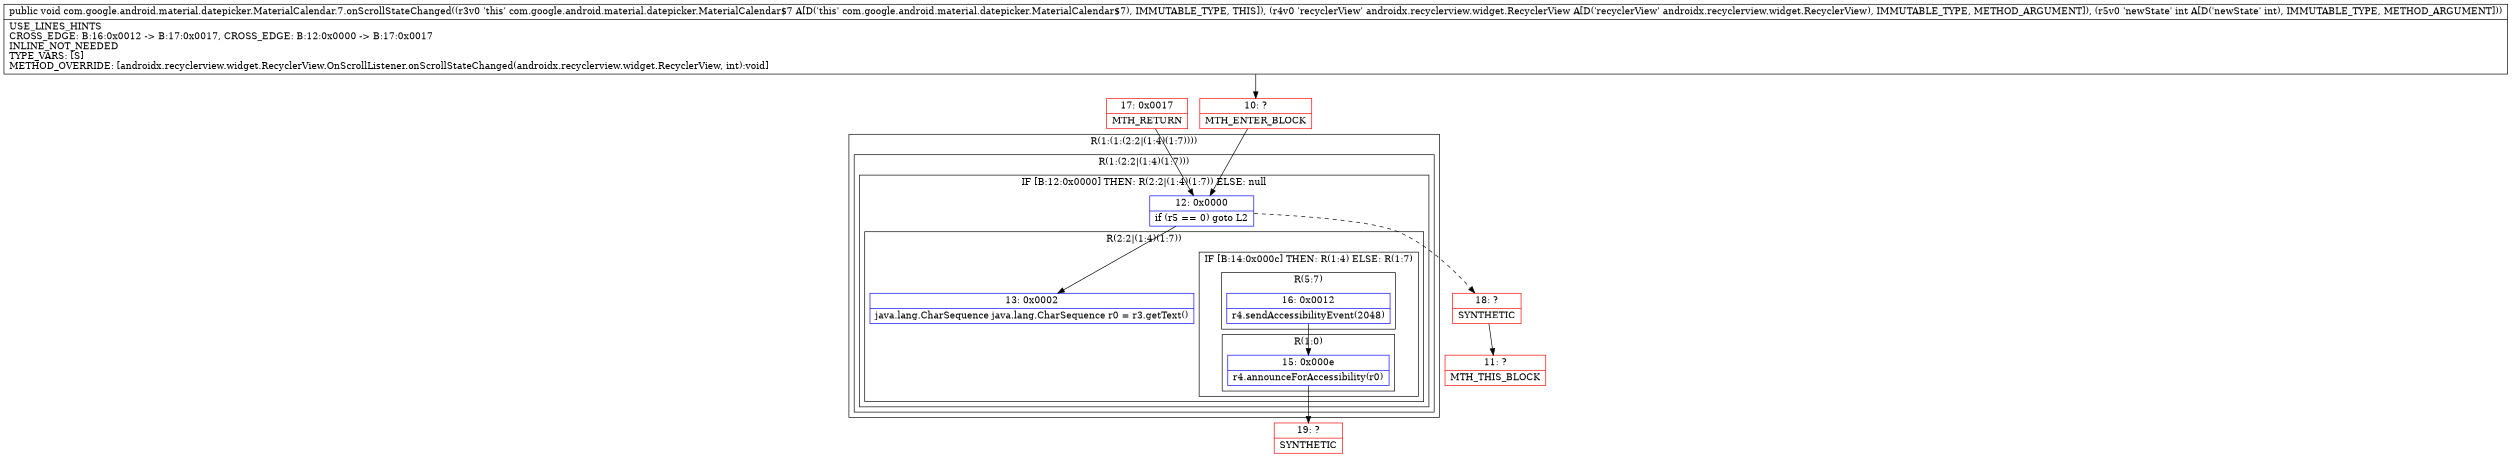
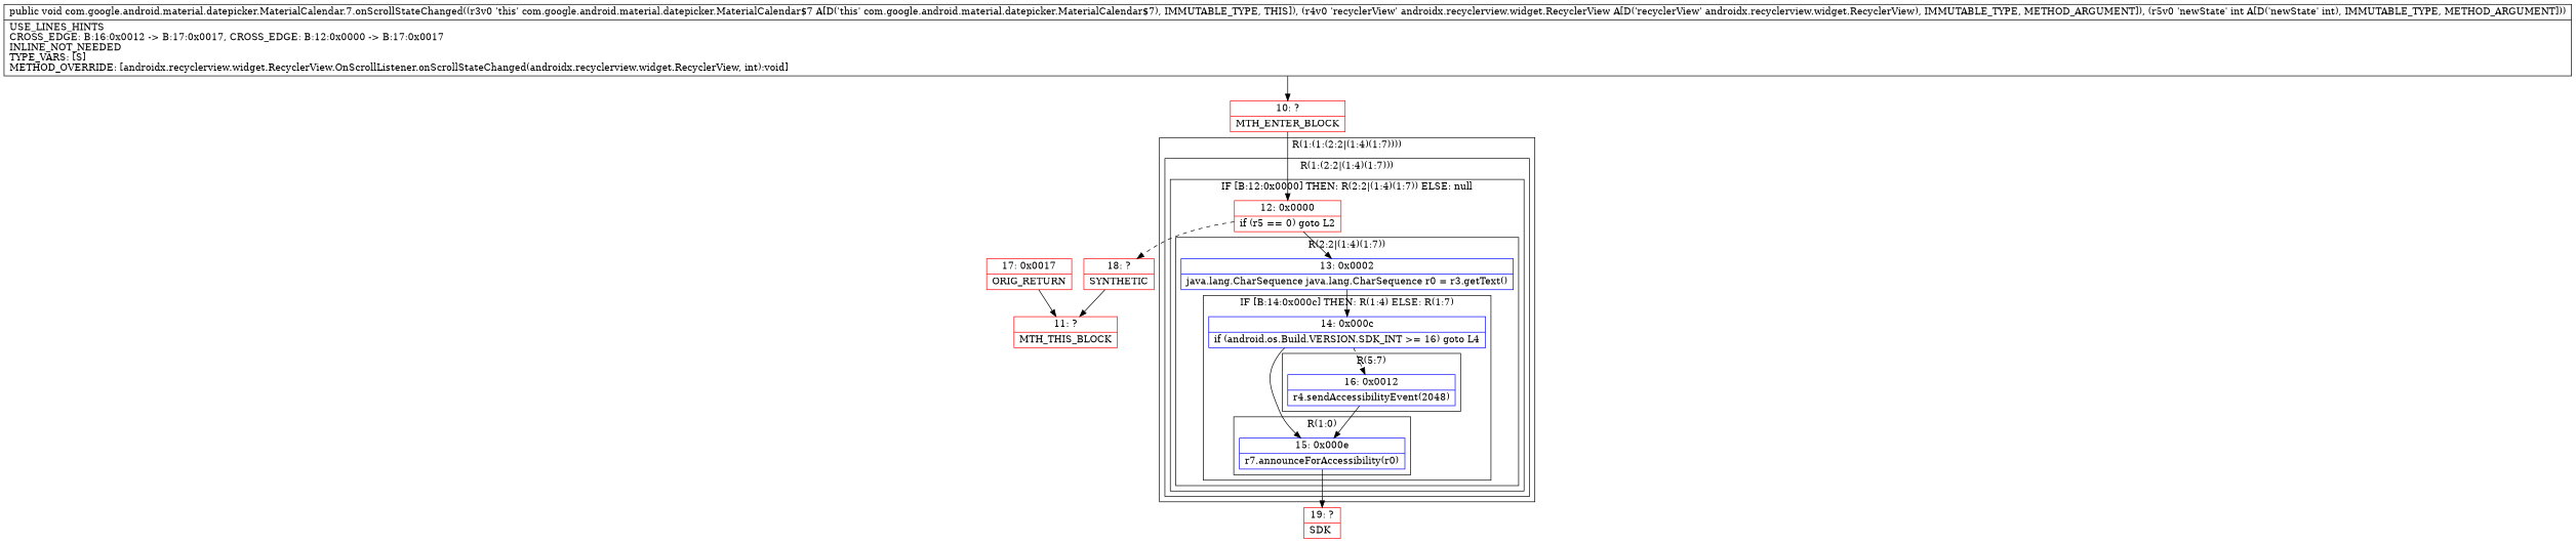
  digraph {
    node [color=blue shape=record]
-   n1 [label="{15\:\ 0x000e|r4.announceForAccessibility(r0)\l}"]
+   n1 [label="{15\:\ 0x000e|r7.announceForAccessibility(r0)\l}"]
    n2 [label="{16\:\ 0x0012|r4.sendAccessibilityEvent(2048)\l}"]
+   n3 [label="{14\:\ 0x000c|if (android.os.Build.VERSION.SDK_INT \>= 16) goto L4\l}"]
    n4 [label="{13\:\ 0x0002|java.lang.CharSequence java.lang.CharSequence r0 = r3.getText()\l}"]
-   n5 [label="{12\:\ 0x0000|if (r5 == 0) goto L2\l}"]
-   n6 [color=red label="{19\:\ ?|SYNTHETIC\l}"]
+   n5 [color=red label="{12\:\ 0x0000|if (r5 == 0) goto L2\l}"]
+   n6 [color=red label="{19\:\ ?|SDK\l}"]
    n7 [color=red label="{18\:\ ?|SYNTHETIC\l}"]
    n8 [color=red label="{11\:\ ?|MTH_THIS_BLOCK\l}"]
-   n9 [color=red label="{17\:\ 0x0017|MTH_RETURN\l}"]
+   n9 [color=red label="{17\:\ 0x0017|ORIG_RETURN\l}"]
    n10 [color=red label="{10\:\ ?|MTH_ENTER_BLOCK\l}"]
    n11 [label="{public void com.google.android.material.datepicker.MaterialCalendar.7.onScrollStateChanged((r3v0 'this' com.google.android.material.datepicker.MaterialCalendar$7 A[D('this' com.google.android.material.datepicker.MaterialCalendar$7), IMMUTABLE_TYPE, THIS]), (r4v0 'recyclerView' androidx.recyclerview.widget.RecyclerView A[D('recyclerView' androidx.recyclerview.widget.RecyclerView), IMMUTABLE_TYPE, METHOD_ARGUMENT]), (r5v0 'newState' int A[D('newState' int), IMMUTABLE_TYPE, METHOD_ARGUMENT]))  | USE_LINES_HINTS\lCROSS_EDGE: B:16:0x0012 \-\> B:17:0x0017, CROSS_EDGE: B:12:0x0000 \-\> B:17:0x0017\lINLINE_NOT_NEEDED\lTYPE_VARS: [S]\lMETHOD_OVERRIDE: [androidx.recyclerview.widget.RecyclerView.OnScrollListener.onScrollStateChanged(androidx.recyclerview.widget.RecyclerView, int):void]\l}" color=""]
    subgraph cluster_1 {
      label="R(1:(1:(2:2|(1:4)(1:7))))"
      subgraph cluster_2 {
        label="R(1:(2:2|(1:4)(1:7)))"
        subgraph cluster_3 {
          label="IF [B:12:0x0000] THEN: R(2:2|(1:4)(1:7)) ELSE: null"
          n5
          subgraph cluster_4 {
            label="R(2:2|(1:4)(1:7))"
            n4
            subgraph cluster_5 {
              label="IF [B:14:0x000c] THEN: R(1:4) ELSE: R(1:7)"
+             n3
              subgraph cluster_6 {
                label="R(1:0)"
                n1
              }
              subgraph cluster_7 {
                label="R(5:7)"
                n2
              }
            }
          }
        }
      }
    }
    n1 -> n6
    n2 -> n1
+   n3 -> n1
+   n3 -> n2 [style=dashed]
+   n4 -> n3
    n5 -> n4
    n5 -> n7 [style=dashed]
    n7 -> n8
-   n9 -> n5
+   n9 -> n8
    n10 -> n5
    n11 -> n10
  }
